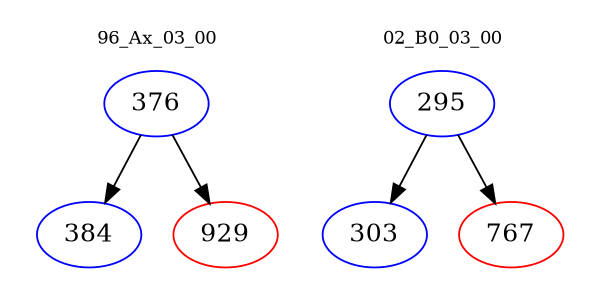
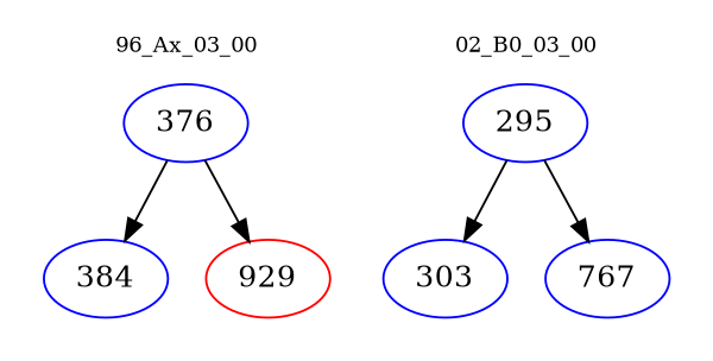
  digraph {
    node [color=blue]
    edge [color=black]
    n1 [label=376]
    n2 [label=384]
    n3 [color=red label=929]
    n4 [label=295]
    n5 [label=303]
-   n6 [color=red label=767]
+   n6 [label=767]
    subgraph cluster_1 {
      color=white
      fontsize=10
      label="96_Ax_03_00"
      n1
      n2
      n3
    }
    subgraph cluster_2 {
      color=white
      fontsize=10
      label="02_B0_03_00"
      n4
      n5
      n6
    }
    n1 -> n2
    n1 -> n3
    n4 -> n5
    n4 -> n6
  }
